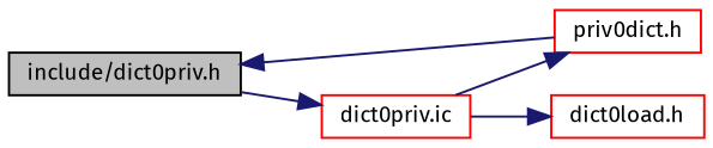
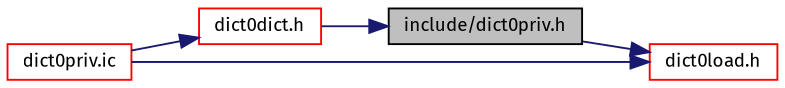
  digraph {
    fontname="Fira Sans"
    rankdir=LR
    node [color=red fontname="Fira Sans" fontsize=10 shape=record]
    edge [color=midnightblue fontname="Fira Sans" fontsize=10 labelfontname=FreeSans labelfontsize=10 style=solid]
    n1 [color=black fillcolor=grey75 fontcolor=black height=0.2 label="include/dict0priv.h" style=filled width=0.4]
    n2 [height=0.2 label="dict0priv.ic" width=0.4]
-   n3 [height=0.2 label="priv0dict.h" width=0.4]
+   n3 [height=0.2 label="dict0dict.h" width=0.4]
    n4 [height=0.2 label="dict0load.h" width=0.4]
-   n1 -> n2
+   n1 -> n4
    n2 -> n3
    n2 -> n4
    n3 -> n1
  }
